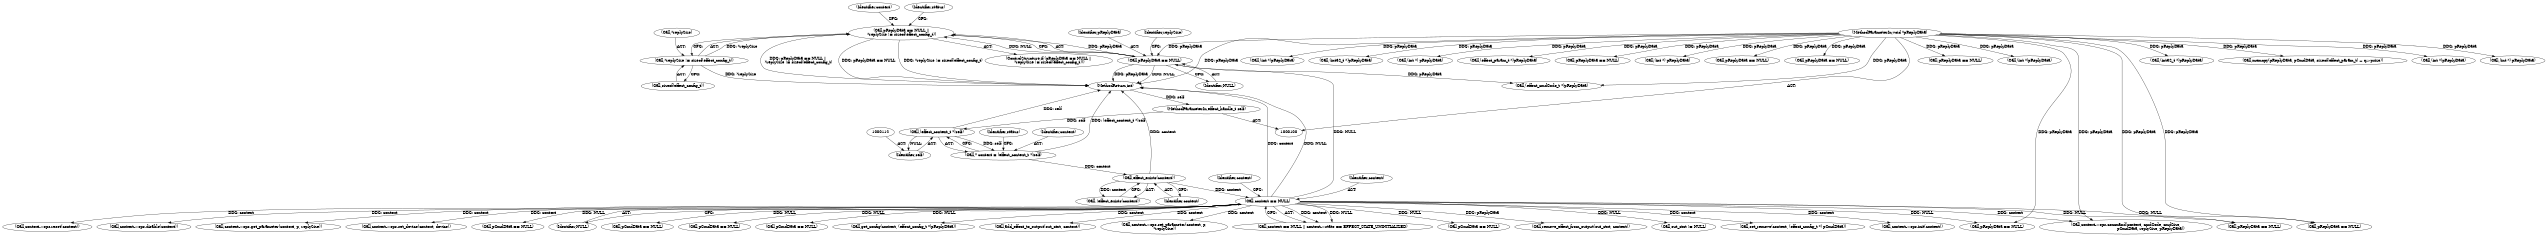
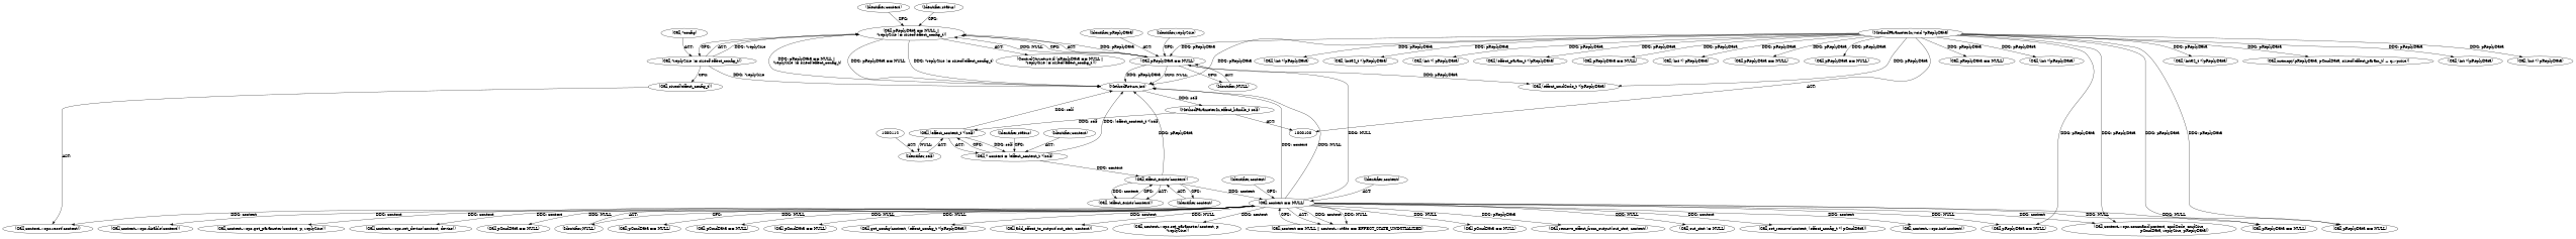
  digraph {
    n1 [label="(Call,pReplyData == NULL ||\n *replySize != sizeof(effect_config_t))"]
    n2 [label="(Call,pReplyData == NULL)"]
    n3 [label="(Call,*replySize != sizeof(effect_config_t))"]
    n4 [label="(ControlStructure,if (pReplyData == NULL ||\n *replySize != sizeof(effect_config_t)))"]
    n5 [label="(MethodReturn,int)"]
    n6 [label="(Identifier,NULL)"]
    n7 [label="(Call,(effect_cmdCode_t *)pReplyData)"]
    n8 [label="(Call,sizeof(effect_config_t))"]
    n9 [label="(MethodParameterIn,effect_handle_t self)"]
    n10 [label="(MethodParameterIn,void *pReplyData)"]
    n11 [label="(Call,pReplyData == NULL)"]
    n12 [label="(Call,(int *)pReplyData)"]
    n13 [label="(Call,pReplyData == NULL)"]
    n14 [label="(Call,context->ops.command(context, cmdCode, cmdSize,\n                                          pCmdData, replySize, pReplyData))"]
    n15 [label="(Call,(int32_t *)pReplyData)"]
    n16 [label="(Call,pReplyData == NULL)"]
    n17 [label="(Call,memcpy(pReplyData, pCmdData, sizeof(effect_param_t) + q->psize))"]
    n18 [label="(Call,(int *)pReplyData)"]
    n19 [label="(Call,pReplyData == NULL)"]
    n20 [label="(Call,(int *) pReplyData)"]
    n21 [label="(Call,(int *)pReplyData)"]
    n22 [label="(Call,(int32_t *)pReplyData)"]
    n23 [label="(Call,(int *) pReplyData)"]
    n24 [label="(Call,(effect_param_t *)pReplyData)"]
    n25 [label="(Call,pReplyData == NULL)"]
    n26 [label="(Call,(int *) pReplyData)"]
    n27 [label="(Call,pReplyData == NULL)"]
    n28 [label="(Call,pReplyData == NULL)"]
    1000100
    n30 [label="(Call,context == NULL)"]
    n31 [label="(Call,context->ops.disable(context))"]
    n32 [label="(Call,context->ops.get_parameter(context, p, replySize))"]
    n33 [label="(Call,context->ops.set_device(context, device))"]
    n34 [label="(Call,pCmdData == NULL)"]
    n35 [label="(Identifier,NULL)"]
    n36 [label="(Call,context->ops.reset(context))"]
    n37 [label="(Call,pCmdData == NULL)"]
    n38 [label="(Call,pCmdData == NULL)"]
    n39 [label="(Call,pCmdData == NULL)"]
    n40 [label="(Call,get_config(context, (effect_config_t *)pReplyData))"]
    n41 [label="(Call,add_effect_to_output(out_ctxt, context))"]
    n42 [label="(Call,context->ops.set_parameter(context, p,\n *replySize))"]
    n43 [label="(Call,context == NULL || context->state == EFFECT_STATE_UNINITIALIZED)"]
    n44 [label="(Call,pCmdData == NULL)"]
    n45 [label="(Call,remove_effect_from_output(out_ctxt, context))"]
    n46 [label="(Call,out_ctxt != NULL)"]
    n47 [label="(Call,set_remove(context, (effect_config_t *) pCmdData))"]
    n48 [label="(Call,context->ops.init(context))"]
    n49 [label="(Call,effect_exists(context))"]
    n50 [label="(Call,!effect_exists(context))"]
    n51 [label="(Identifier,context)"]
    n52 [label="(Call,* context = (effect_context_t *)self)"]
    n53 [label="(Call,(effect_context_t *)self)"]
    n54 [label="(Identifier,self)"]
    n55 [label="(Identifier,context)"]
    n56 [label="(Identifier,status)"]
    n57 [label="(Identifier,context)"]
    n58 [label="(Identifier,context)"]
    n59 [label="(Identifier,status)"]
-   n60 [label="(Call,*replySize)"]
+   n60 [label="(Call,*config)"]
    n61 [label="(Identifier,pReplyData)"]
    n62 [label="(Identifier,context)"]
    n63 [label="(Identifier,replySize)"]
    1000112
    n1 -> n2 [label="CFG: "]
    n1 -> n3 [label="CFG: "]
    n1 -> n4 [label="AST: "]
    n1 -> n5 [label="DDG: pReplyData == NULL ||\n *replySize != sizeof(effect_config_t)"]
    n1 -> n5 [label="DDG: pReplyData == NULL"]
    n1 -> n5 [label="DDG: *replySize != sizeof(effect_config_t)"]
    n2 -> n1 [label="AST: "]
    n2 -> n1 [label="DDG: pReplyData"]
    n2 -> n1 [label="DDG: NULL"]
    n2 -> n5 [label="DDG: NULL"]
    n2 -> n5 [label="DDG: pReplyData"]
    n2 -> n6 [label="CFG: "]
    n2 -> n7 [label="DDG: pReplyData"]
    n3 -> n1 [label="AST: "]
    n3 -> n1 [label="DDG: *replySize"]
    n3 -> n5 [label="DDG: *replySize"]
    n3 -> n8 [label="CFG: "]
    n5 -> n9 [label="DDG: self"]
    n6 -> n2 [label="AST: "]
-   n8 -> n3 [label="AST: "]
+   n8 -> n36 [label="AST: "]
    n9 -> 1000100 [label="AST: "]
    n9 -> n53 [label="DDG: self"]
    n10 -> n2 [label="DDG: pReplyData"]
    n10 -> n5 [label="DDG: pReplyData"]
    n10 -> n7 [label="DDG: pReplyData"]
    n10 -> n11 [label="DDG: pReplyData"]
    n10 -> n12 [label="DDG: pReplyData"]
    n10 -> n13 [label="DDG: pReplyData"]
    n10 -> n14 [label="DDG: pReplyData"]
    n10 -> n15 [label="DDG: pReplyData"]
    n10 -> n16 [label="DDG: pReplyData"]
    n10 -> n17 [label="DDG: pReplyData"]
    n10 -> n18 [label="DDG: pReplyData"]
    n10 -> n19 [label="DDG: pReplyData"]
    n10 -> n20 [label="DDG: pReplyData"]
    n10 -> n21 [label="DDG: pReplyData"]
    n10 -> n22 [label="DDG: pReplyData"]
    n10 -> n23 [label="DDG: pReplyData"]
    n10 -> n24 [label="DDG: pReplyData"]
    n10 -> n25 [label="DDG: pReplyData"]
    n10 -> n26 [label="DDG: pReplyData"]
    n10 -> n27 [label="DDG: pReplyData"]
    n10 -> n28 [label="DDG: pReplyData"]
    n10 -> 1000100 [label="AST: "]
    n30 -> n2 [label="DDG: NULL"]
    n30 -> n5 [label="DDG: context"]
    n30 -> n5 [label="DDG: NULL"]
    n30 -> n13 [label="DDG: NULL"]
    n30 -> n14 [label="DDG: context"]
    n30 -> n16 [label="DDG: NULL"]
    n30 -> n19 [label="DDG: NULL"]
    n30 -> n31 [label="DDG: context"]
    n30 -> n32 [label="DDG: context"]
    n30 -> n33 [label="DDG: context"]
    n30 -> n34 [label="DDG: NULL"]
    n30 -> n35 [label="CFG: "]
    n30 -> n36 [label="DDG: context"]
    n30 -> n37 [label="DDG: NULL"]
    n30 -> n38 [label="DDG: NULL"]
    n30 -> n39 [label="DDG: NULL"]
    n30 -> n40 [label="DDG: context"]
-   n30 -> n41 [label="DDG: context"]
+   n30 -> n41 [label="DDG: NULL"]
    n30 -> n42 [label="DDG: context"]
    n30 -> n43 [label="AST: "]
    n30 -> n43 [label="DDG: context"]
    n30 -> n43 [label="DDG: NULL"]
    n30 -> n44 [label="DDG: NULL"]
    n30 -> n45 [label="DDG: pReplyData"]
    n30 -> n46 [label="DDG: NULL"]
    n30 -> n47 [label="DDG: context"]
    n30 -> n48 [label="DDG: context"]
    n35 -> n30 [label="AST: "]
    n43 -> n30 [label="CFG: "]
-   n49 -> n5 [label="DDG: context"]
+   n49 -> n5 [label="DDG: pReplyData"]
    n49 -> n30 [label="DDG: context"]
    n49 -> n50 [label="AST: "]
    n49 -> n50 [label="DDG: context"]
    n49 -> n51 [label="CFG: "]
    n50 -> n49 [label="CFG: "]
    n51 -> n49 [label="AST: "]
    n52 -> n5 [label="DDG: (effect_context_t *)self"]
    n52 -> n49 [label="DDG: context"]
    n52 -> n53 [label="CFG: "]
    n53 -> n5 [label="DDG: self"]
    n53 -> n52 [label="AST: "]
    n53 -> n52 [label="DDG: self"]
    n53 -> n54 [label="NULL: "]
    n54 -> n53 [label="AST: "]
    n55 -> n1 [label="CFG: "]
    n56 -> n52 [label="CFG: "]
    n57 -> n52 [label="AST: "]
    n58 -> n30 [label="AST: "]
    n59 -> n1 [label="CFG: "]
    n60 -> n3 [label="AST: "]
    n61 -> n2 [label="AST: "]
    n62 -> n30 [label="CFG: "]
    n63 -> n2 [label="CFG: "]
    1000112 -> n54 [label="AST: "]
  }
